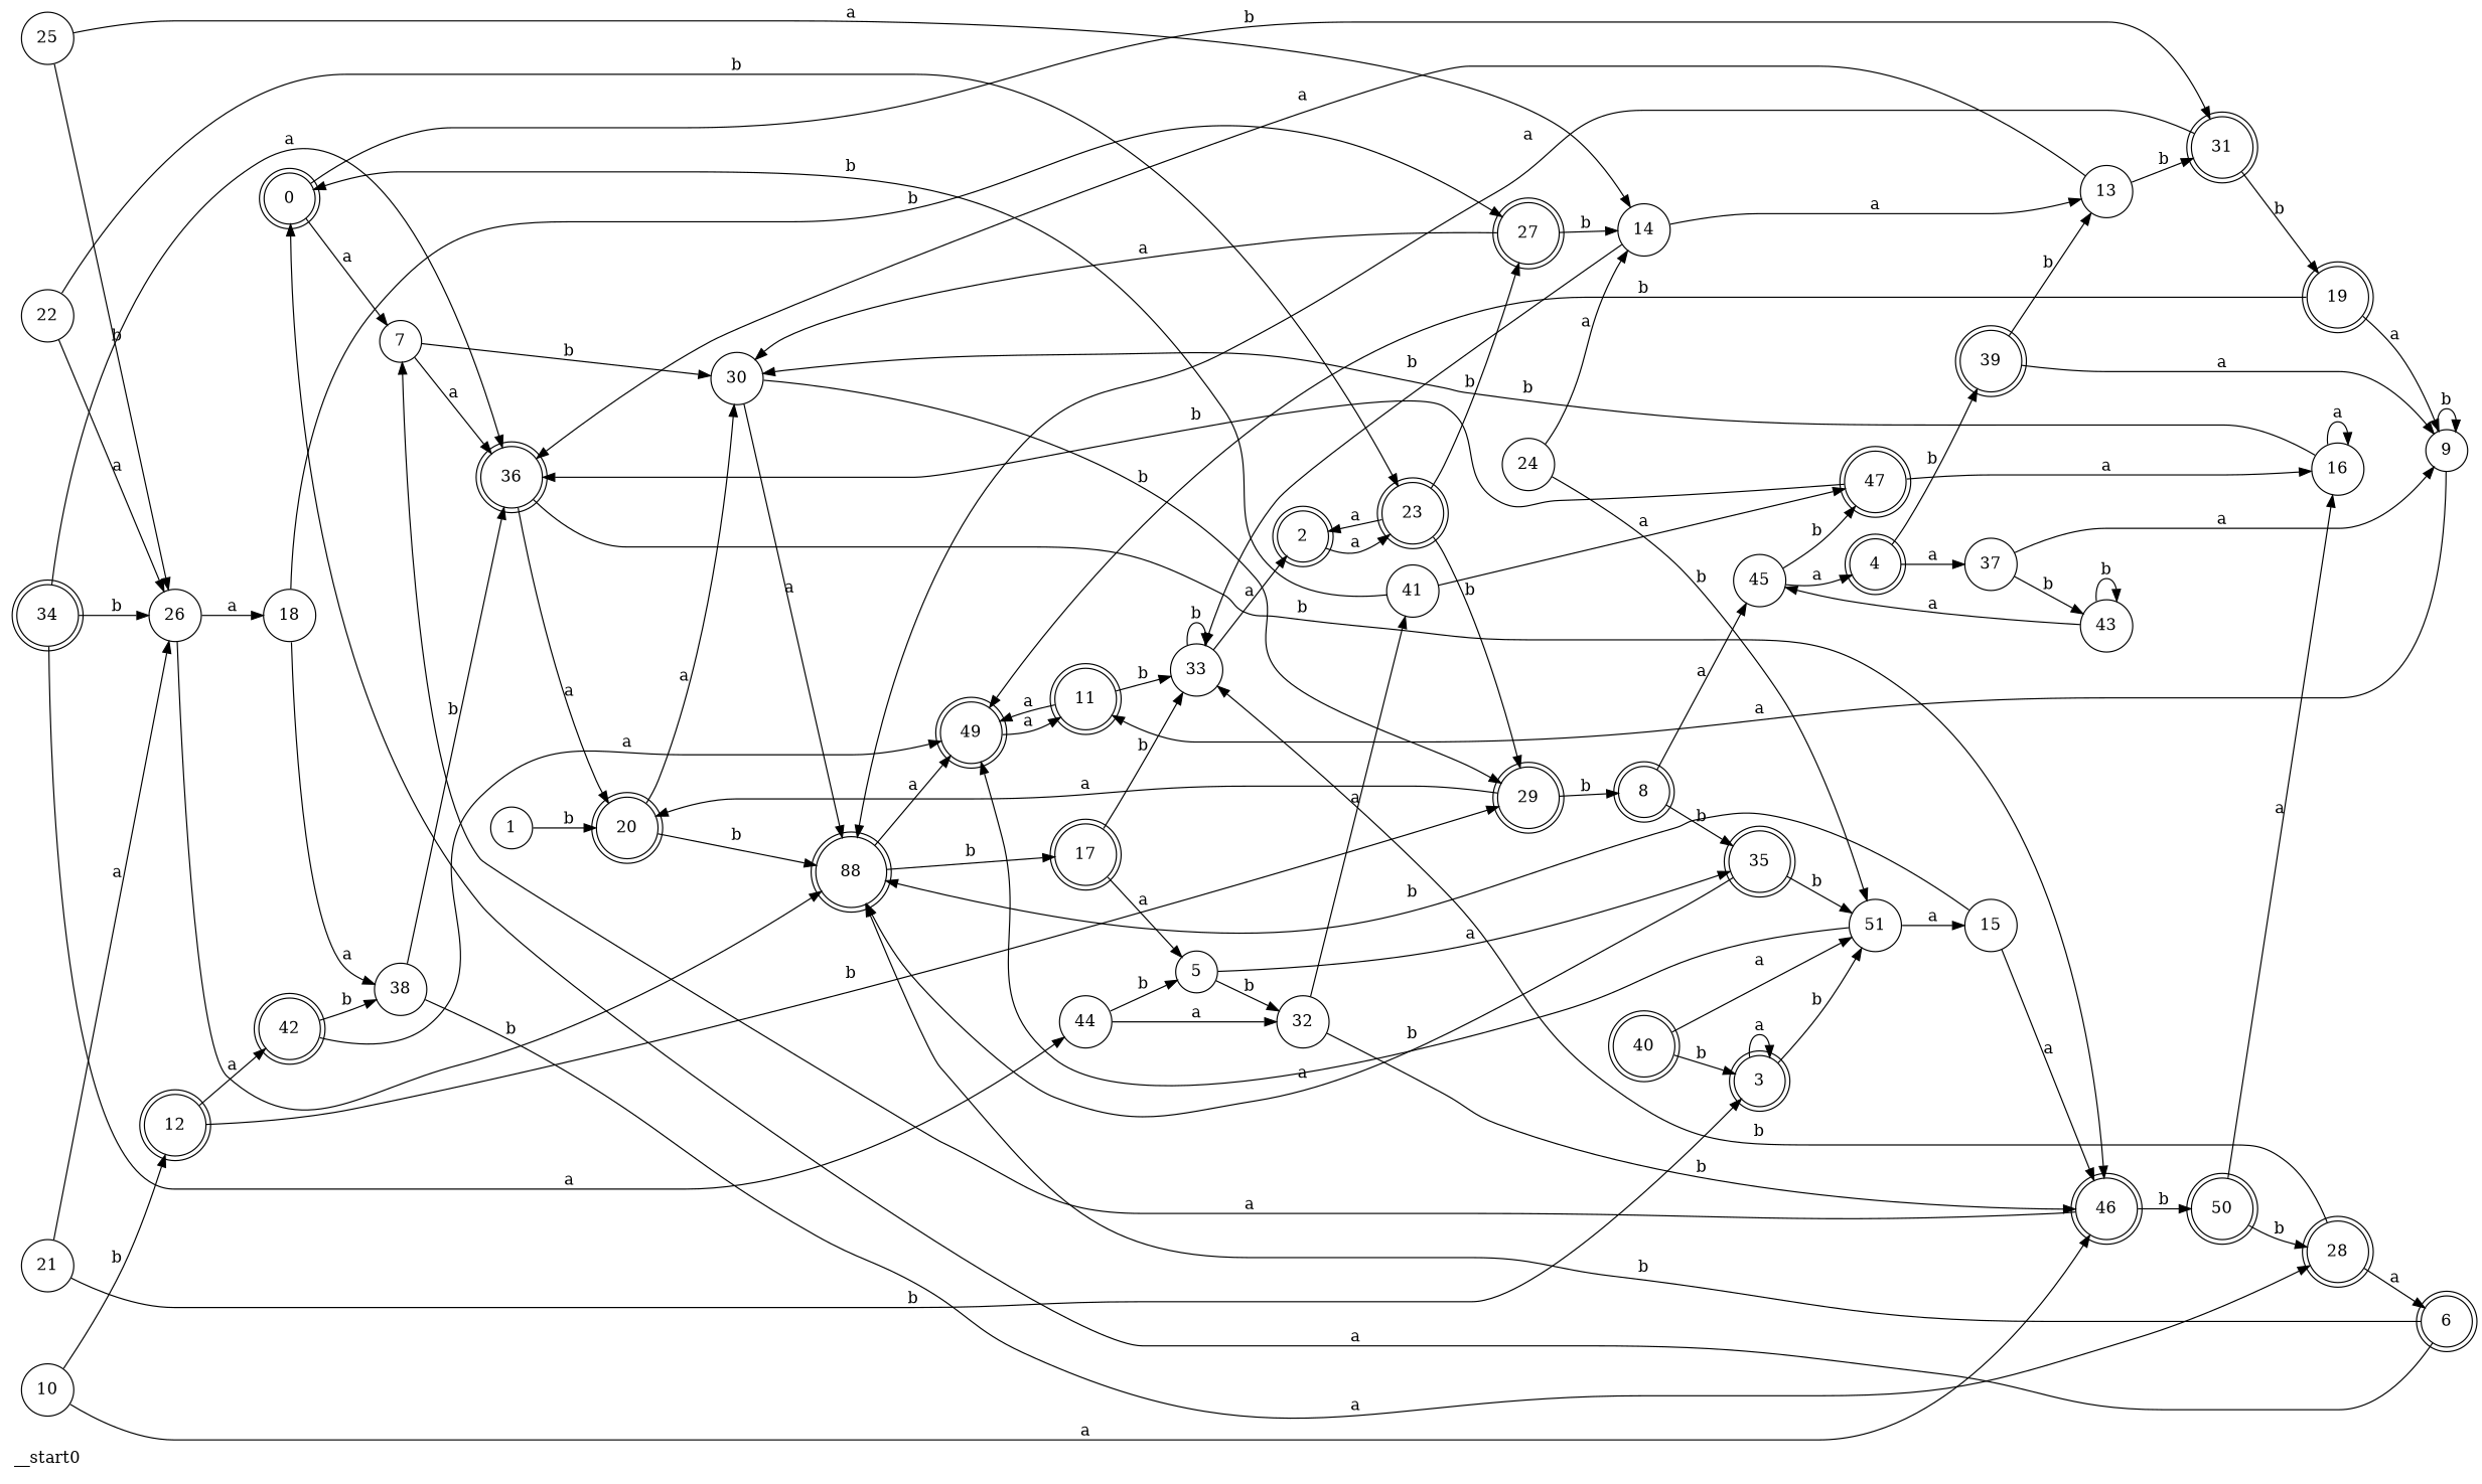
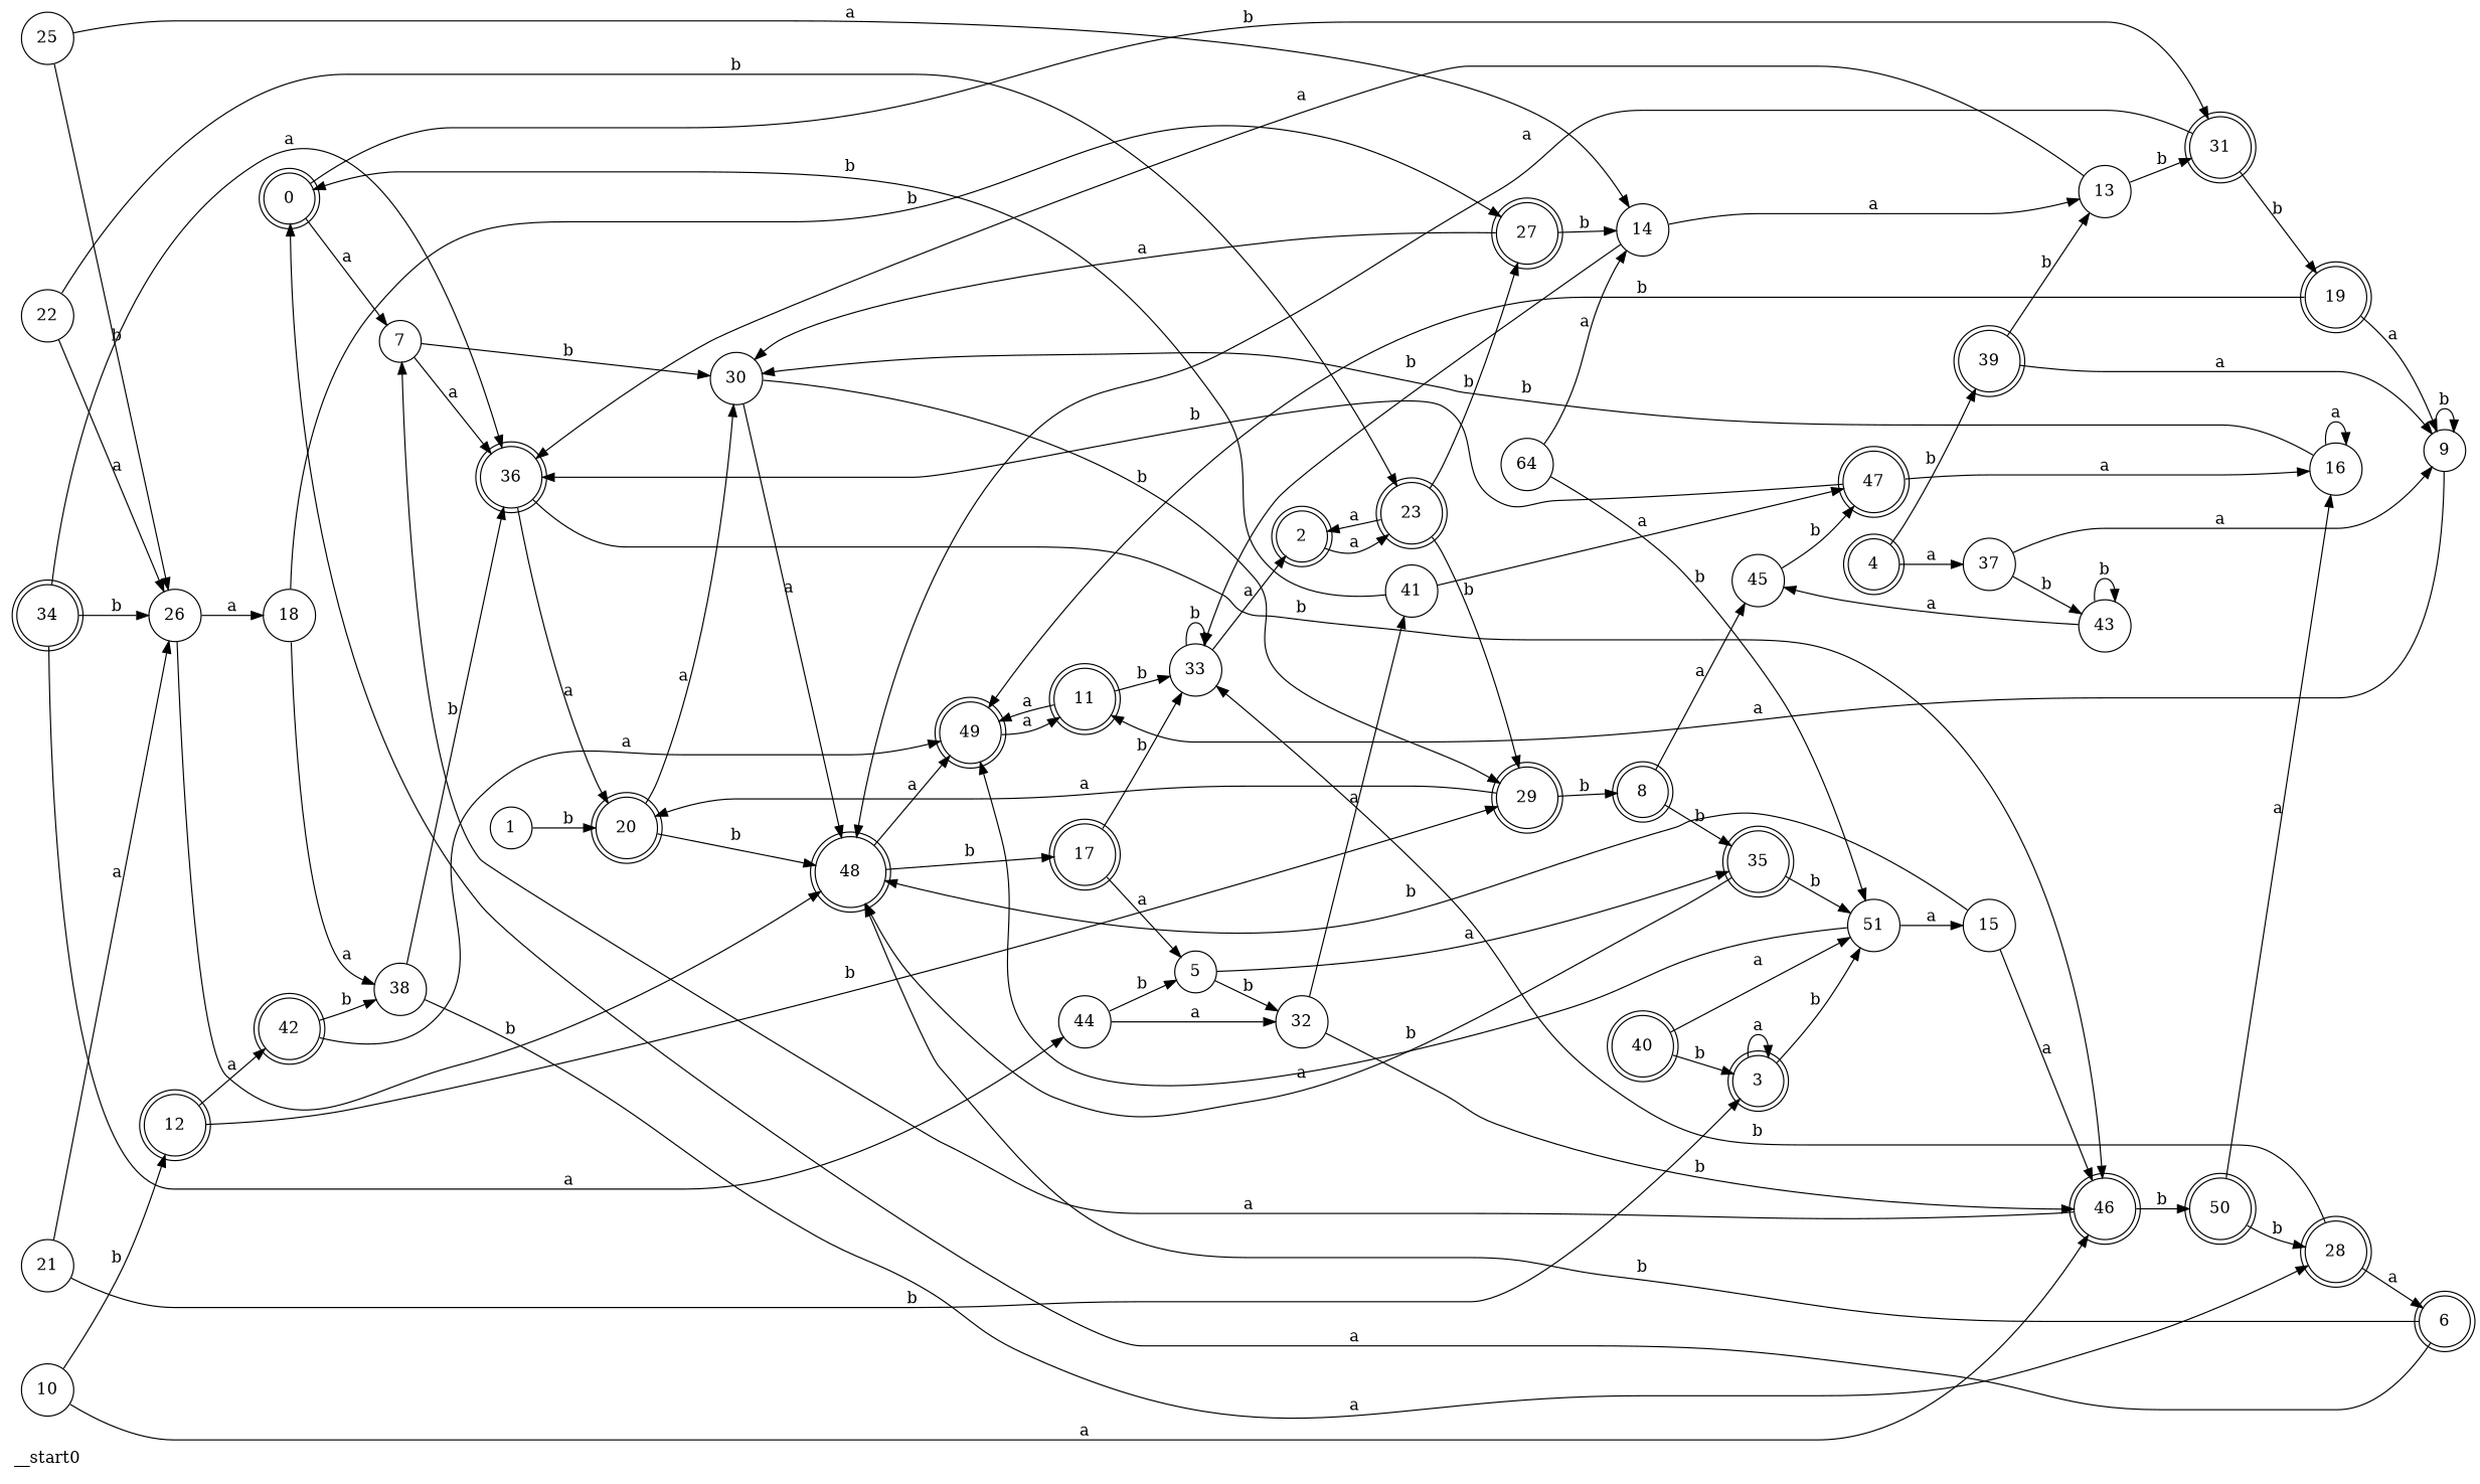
  digraph {
    rankdir=LR
    node [shape=doublecircle color=black fillcolor=white style="rounded,filled"]
    __start0 [shape=none color="" fillcolor="" style=""]
    n2 [label=0]
    n3 [label=7 shape=circle style=filled]
    n4 [label=31]
    n5 [label=36]
    n6 [label=30 shape=circle style=filled]
-   n7 [label=88]
+   n7 [label=48]
    n8 [label=19]
    n9 [label=1 shape=circle style=filled]
    n10 [label=20]
    n11 [label=46]
    n12 [label=2]
    n13 [label=23]
    n14 [label=27]
    n15 [label=29]
    n16 [label=14 shape=circle style=filled]
    n17 [label=3]
    n18 [label=51 shape=circle style=filled]
    n19 [label=49]
    n20 [label=15 shape=circle style=filled]
    n21 [label=4]
    n22 [label=37 shape=circle style=filled]
    n23 [label=39]
    n24 [label=9 shape=circle style=filled]
    n25 [label=43 shape=circle style=filled]
    n26 [label=13 shape=circle style=filled]
    n27 [label=5 shape=circle style=filled]
    n28 [label=32 shape=circle style=filled]
    n29 [label=35]
    n30 [label=41 shape=circle style=filled]
    n31 [label=6]
    n32 [label=17]
    n33 [label=8]
    n34 [label=45 shape=circle style=filled]
    n35 [label=47]
    n36 [label=11]
    n37 [label=33 shape=circle style=filled]
    n38 [label=10 shape=circle style=filled]
    n39 [label=12]
    n40 [label=42]
    n41 [label=50]
    n42 [label=38 shape=circle style=filled]
    n43 [label=16 shape=circle style=filled]
    n44 [label=18 shape=circle style=filled]
    n45 [label=28]
    n46 [label=21 shape=circle style=filled]
    n47 [label=26 shape=circle style=filled]
    n48 [label=22 shape=circle style=filled]
-   n49 [label=24 shape=circle style=filled]
+   n49 [label=64 shape=circle style=filled]
    n50 [label=25 shape=circle style=filled]
    n51 [label=34]
    n52 [label=44 shape=circle style=filled]
    n53 [label=40]
    n2 -> n3 [label=a]
    n2 -> n4 [label=b]
    n3 -> n5 [label=a]
    n3 -> n6 [label=b]
    n4 -> n7 [label=a]
    n4 -> n8 [label=b]
    n5 -> n10 [label=a]
    n5 -> n11 [label=b]
    n6 -> n7 [label=a]
    n6 -> n15 [label=b]
    n7 -> n19 [label=a]
    n7 -> n32 [label=b]
    n8 -> n19 [label=b]
    n8 -> n24 [label=a]
    n9 -> n10 [label=b]
    n10 -> n6 [label=a]
    n10 -> n7 [label=b]
    n11 -> n3 [label=a]
    n11 -> n41 [label=b]
    n12 -> n13 [label=a]
    n13 -> n12 [label=a]
    n13 -> n14 [label=b]
    n13 -> n15 [label=b]
    n14 -> n6 [label=a]
    n14 -> n16 [label=b]
    n15 -> n10 [label=a]
    n15 -> n33 [label=b]
    n16 -> n26 [label=a]
    n16 -> n37 [label=b]
    n17 -> n17 [label=a]
    n17 -> n18 [label=b]
    n18 -> n19 [label=b]
    n18 -> n20 [label=a]
    n19 -> n36 [label=a]
    n20 -> n7 [label=b]
    n20 -> n11 [label=a]
    n21 -> n22 [label=a]
    n21 -> n23 [label=b]
    n22 -> n24 [label=a]
    n22 -> n25 [label=b]
    n23 -> n24 [label=a]
    n23 -> n26 [label=b]
    n24 -> n24 [label=b]
    n24 -> n36 [label=a]
    n25 -> n25 [label=b]
    n25 -> n34 [label=a]
    n26 -> n4 [label=b]
    n26 -> n5 [label=a]
    n27 -> n28 [label=b]
    n27 -> n29 [label=a]
    n28 -> n11 [label=b]
    n28 -> n30 [label=a]
    n29 -> n7 [label=a]
    n29 -> n18 [label=b]
    n30 -> n2 [label=b]
    n30 -> n35 [label=a]
    n31 -> n2 [label=a]
    n31 -> n7 [label=b]
    n32 -> n27 [label=a]
    n32 -> n37 [label=b]
    n33 -> n29 [label=b]
    n33 -> n34 [label=a]
-   n34 -> n21 [label=a]
    n34 -> n35 [label=b]
    n35 -> n5 [label=b]
    n35 -> n43 [label=a]
    n36 -> n19 [label=a]
    n36 -> n37 [label=b]
    n37 -> n12 [label=a]
    n37 -> n37 [label=b]
    n38 -> n11 [label=a]
    n38 -> n39 [label=b]
    n39 -> n15 [label=b]
    n39 -> n40 [label=a]
    n40 -> n19 [label=a]
    n40 -> n42 [label=b]
    n41 -> n43 [label=a]
    n41 -> n45 [label=b]
    n42 -> n5 [label=b]
    n42 -> n45 [label=a]
    n43 -> n6 [label=b]
    n43 -> n43 [label=a]
    n44 -> n14 [label=b]
    n44 -> n42 [label=a]
    n45 -> n31 [label=a]
    n45 -> n37 [label=b]
    n46 -> n17 [label=b]
    n46 -> n47 [label=a]
    n47 -> n7 [label=b]
    n47 -> n44 [label=a]
    n48 -> n13 [label=b]
    n48 -> n47 [label=a]
    n49 -> n16 [label=a]
    n49 -> n18 [label=b]
    n50 -> n16 [label=a]
    n50 -> n47 [label=b]
    n51 -> n5 [label=a]
    n51 -> n47 [label=b]
    n51 -> n52 [label=a]
    n52 -> n27 [label=b]
    n52 -> n28 [label=a]
    n53 -> n17 [label=b]
    n53 -> n18 [label=a]
  }
